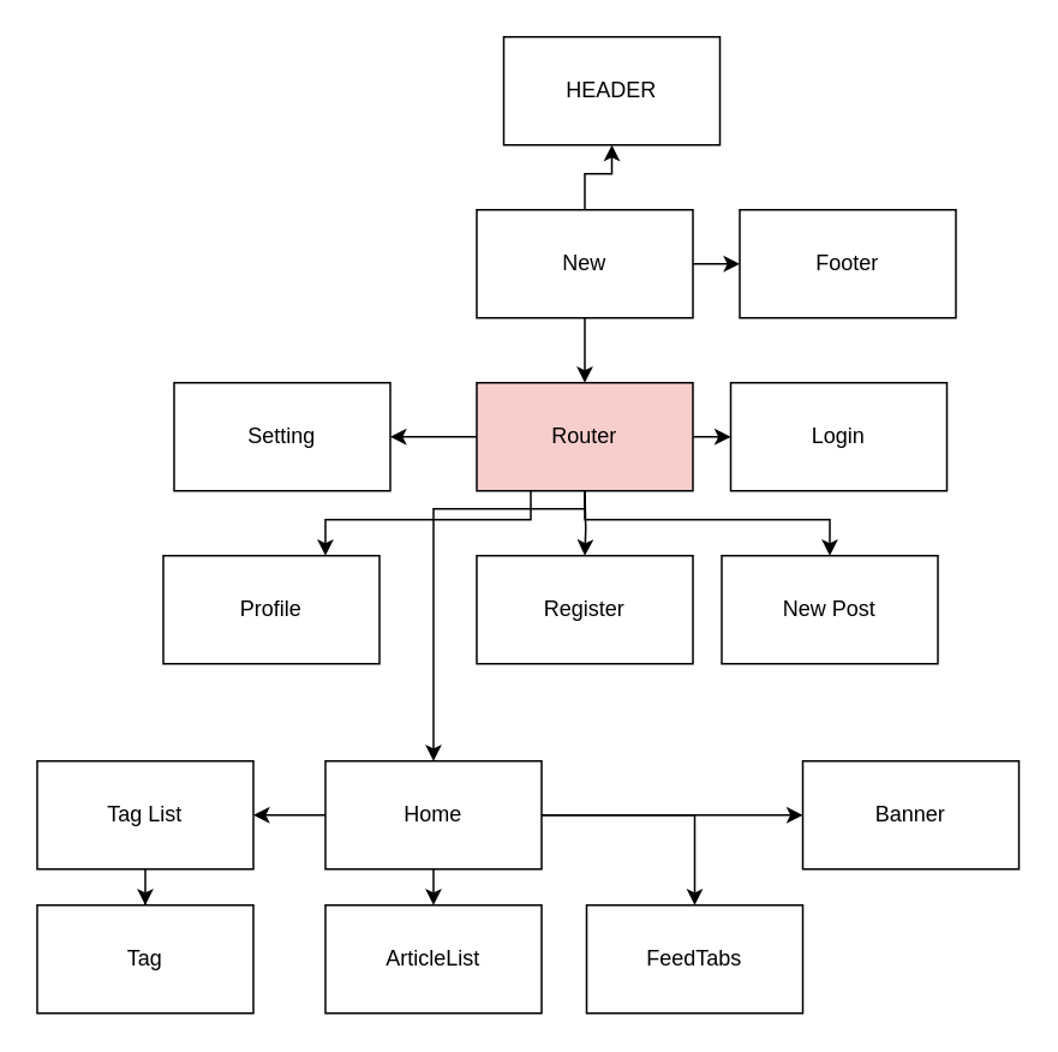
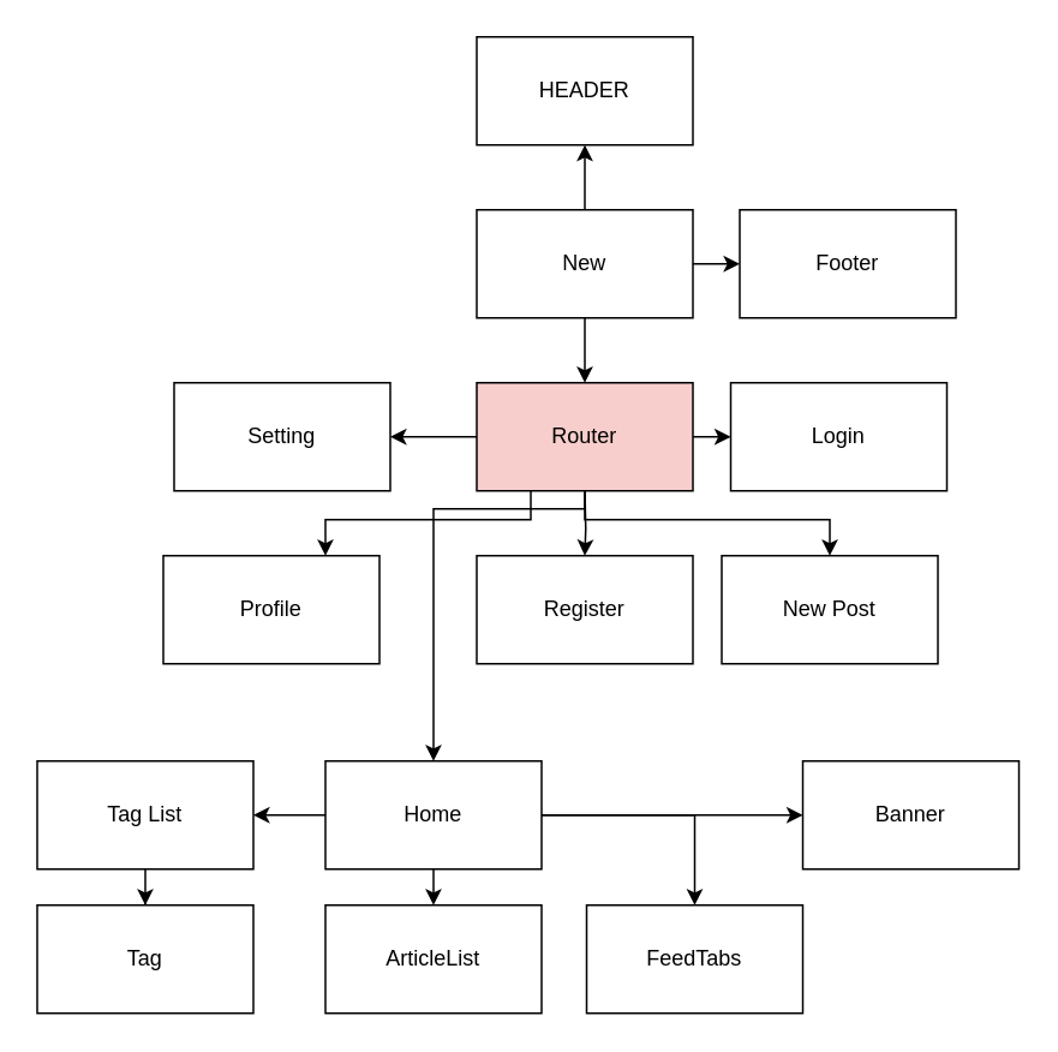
  <mxCell id="0" />
  <mxCell id="1" parent="0" />
  <mxCell id="2" value="" style="edgeStyle=orthogonalEdgeStyle;rounded=0;orthogonalLoop=1;jettySize=auto;html=1;exitX=0.5;exitY=1;exitDx=0;exitDy=0;" parent="1" source="14" target="22" edge="1"><mxGeometry relative="1" as="geometry"><mxPoint x="308" y="822" as="sourcePoint" /><Array as="points"><mxPoint x="324" y="282" /><mxPoint x="240" y="282" /></Array></mxGeometry></mxCell>
  <mxCell id="3" value="" style="edgeStyle=orthogonalEdgeStyle;rounded=0;orthogonalLoop=1;jettySize=auto;html=1;exitX=1;exitY=0.5;exitDx=0;exitDy=0;" parent="1" source="14" target="17" edge="1"><mxGeometry relative="1" as="geometry"><mxPoint x="384" y="242" as="sourcePoint" /></mxGeometry></mxCell>
  <mxCell id="4" value="" style="edgeStyle=orthogonalEdgeStyle;rounded=0;orthogonalLoop=1;jettySize=auto;html=1;" parent="1" target="16" edge="1"><mxGeometry relative="1" as="geometry"><mxPoint x="324" y="272" as="sourcePoint" /></mxGeometry></mxCell>
  <mxCell id="5" value="" style="edgeStyle=orthogonalEdgeStyle;rounded=0;orthogonalLoop=1;jettySize=auto;html=1;exitX=0;exitY=0.5;exitDx=0;exitDy=0;" parent="1" source="14" target="15" edge="1"><mxGeometry relative="1" as="geometry"><mxPoint x="264" y="242" as="sourcePoint" /></mxGeometry></mxCell>
  <mxCell id="6" style="edgeStyle=orthogonalEdgeStyle;rounded=0;orthogonalLoop=1;jettySize=auto;html=1;exitX=0.5;exitY=1;exitDx=0;exitDy=0;entryX=0.5;entryY=0;entryDx=0;entryDy=0;" parent="1" source="14" target="25" edge="1"><mxGeometry relative="1" as="geometry"><mxPoint x="354" y="272" as="sourcePoint" /><Array as="points"><mxPoint x="324" y="288" /><mxPoint x="460" y="288" /></Array></mxGeometry></mxCell>
  <mxCell id="7" style="edgeStyle=orthogonalEdgeStyle;rounded=0;orthogonalLoop=1;jettySize=auto;html=1;exitX=0.25;exitY=1;exitDx=0;exitDy=0;entryX=0.75;entryY=0;entryDx=0;entryDy=0;" parent="1" source="14" target="26" edge="1"><mxGeometry relative="1" as="geometry"><Array as="points"><mxPoint x="294" y="288" /><mxPoint x="180" y="288" /></Array></mxGeometry></mxCell>
  <mxCell id="8" value="" style="edgeStyle=orthogonalEdgeStyle;rounded=0;orthogonalLoop=1;jettySize=auto;html=1;" parent="1" source="11" target="14" edge="1"><mxGeometry relative="1" as="geometry" /></mxCell>
  <mxCell id="9" value="" style="edgeStyle=orthogonalEdgeStyle;rounded=0;orthogonalLoop=1;jettySize=auto;html=1;" parent="1" source="11" target="13" edge="1"><mxGeometry relative="1" as="geometry" /></mxCell>
  <mxCell id="10" value="" style="edgeStyle=orthogonalEdgeStyle;rounded=0;orthogonalLoop=1;jettySize=auto;html=1;" parent="1" source="11" target="12" edge="1"><mxGeometry relative="1" as="geometry" /></mxCell>
  <mxCell id="11" value="New" style="rounded=0;whiteSpace=wrap;html=1;" parent="1" vertex="1"><mxGeometry x="264" y="116" width="120" height="60" as="geometry" /></mxCell>
  <mxCell id="12" value="Footer" style="rounded=0;whiteSpace=wrap;html=1;" parent="1" vertex="1"><mxGeometry x="410" y="116" width="120" height="60" as="geometry" /></mxCell>
- <mxCell id="13" value="HEADER" style="rounded=0;whiteSpace=wrap;html=1;" parent="1" vertex="1"><mxGeometry x="279" y="20" width="120" height="60" as="geometry" /></mxCell>
+ <mxCell id="13" value="HEADER" style="rounded=0;whiteSpace=wrap;html=1;" parent="1" vertex="1"><mxGeometry x="264" y="20" width="120" height="60" as="geometry" /></mxCell>
  <mxCell id="14" value="Router" style="rounded=0;whiteSpace=wrap;html=1;fillColor=#f8cecc;" parent="1" vertex="1"><mxGeometry x="264" y="212" width="120" height="60" as="geometry" /></mxCell>
  <mxCell id="15" value="Setting" style="rounded=0;whiteSpace=wrap;html=1;" parent="1" vertex="1"><mxGeometry x="96" y="212" width="120" height="60" as="geometry" /></mxCell>
  <mxCell id="16" value="Register" style="rounded=0;whiteSpace=wrap;html=1;" parent="1" vertex="1"><mxGeometry x="264" y="308" width="120" height="60" as="geometry" /></mxCell>
  <mxCell id="17" value="Login" style="rounded=0;whiteSpace=wrap;html=1;" parent="1" vertex="1"><mxGeometry x="405" y="212" width="120" height="60" as="geometry" /></mxCell>
  <mxCell id="18" value="" style="edgeStyle=orthogonalEdgeStyle;rounded=0;orthogonalLoop=1;jettySize=auto;html=1;" parent="1" source="22" target="24" edge="1"><mxGeometry relative="1" as="geometry" /></mxCell>
  <mxCell id="19" value="" style="edgeStyle=orthogonalEdgeStyle;rounded=0;orthogonalLoop=1;jettySize=auto;html=1;" parent="1" source="22" target="23" edge="1"><mxGeometry relative="1" as="geometry" /></mxCell>
  <mxCell id="20" style="edgeStyle=orthogonalEdgeStyle;rounded=0;orthogonalLoop=1;jettySize=auto;html=1;exitX=0.5;exitY=1;exitDx=0;exitDy=0;entryX=0.5;entryY=0;entryDx=0;entryDy=0;" parent="1" source="22" target="27" edge="1"><mxGeometry relative="1" as="geometry" /></mxCell>
  <mxCell id="21" style="edgeStyle=orthogonalEdgeStyle;rounded=0;orthogonalLoop=1;jettySize=auto;html=1;exitX=0;exitY=0.5;exitDx=0;exitDy=0;entryX=1;entryY=0.5;entryDx=0;entryDy=0;" parent="1" source="22" target="29" edge="1"><mxGeometry relative="1" as="geometry" /></mxCell>
  <mxCell id="22" value="Home" style="rounded=0;whiteSpace=wrap;html=1;" parent="1" vertex="1"><mxGeometry x="180" y="422" width="120" height="60" as="geometry" /></mxCell>
  <mxCell id="23" value="FeedTabs" style="rounded=0;whiteSpace=wrap;html=1;" parent="1" vertex="1"><mxGeometry x="325" y="502" width="120" height="60" as="geometry" /></mxCell>
  <mxCell id="24" value="Banner" style="rounded=0;whiteSpace=wrap;html=1;" parent="1" vertex="1"><mxGeometry x="445" y="422" width="120" height="60" as="geometry" /></mxCell>
  <mxCell id="25" value="New Post" style="rounded=0;whiteSpace=wrap;html=1;" parent="1" vertex="1"><mxGeometry x="400" y="308" width="120" height="60" as="geometry" /></mxCell>
  <mxCell id="26" value="Profile" style="rounded=0;whiteSpace=wrap;html=1;" parent="1" vertex="1"><mxGeometry x="90" y="308" width="120" height="60" as="geometry" /></mxCell>
  <mxCell id="27" value="ArticleList" style="rounded=0;whiteSpace=wrap;html=1;" parent="1" vertex="1"><mxGeometry x="180" y="502" width="120" height="60" as="geometry" /></mxCell>
  <mxCell id="28" value="" style="edgeStyle=orthogonalEdgeStyle;rounded=0;orthogonalLoop=1;jettySize=auto;html=1;" parent="1" source="29" target="30" edge="1"><mxGeometry relative="1" as="geometry" /></mxCell>
  <mxCell id="29" value="Tag List" style="rounded=0;whiteSpace=wrap;html=1;" parent="1" vertex="1"><mxGeometry x="20" y="422" width="120" height="60" as="geometry" /></mxCell>
  <mxCell id="30" value="Tag" style="rounded=0;whiteSpace=wrap;html=1;" parent="1" vertex="1"><mxGeometry x="20" y="502" width="120" height="60" as="geometry" /></mxCell>
